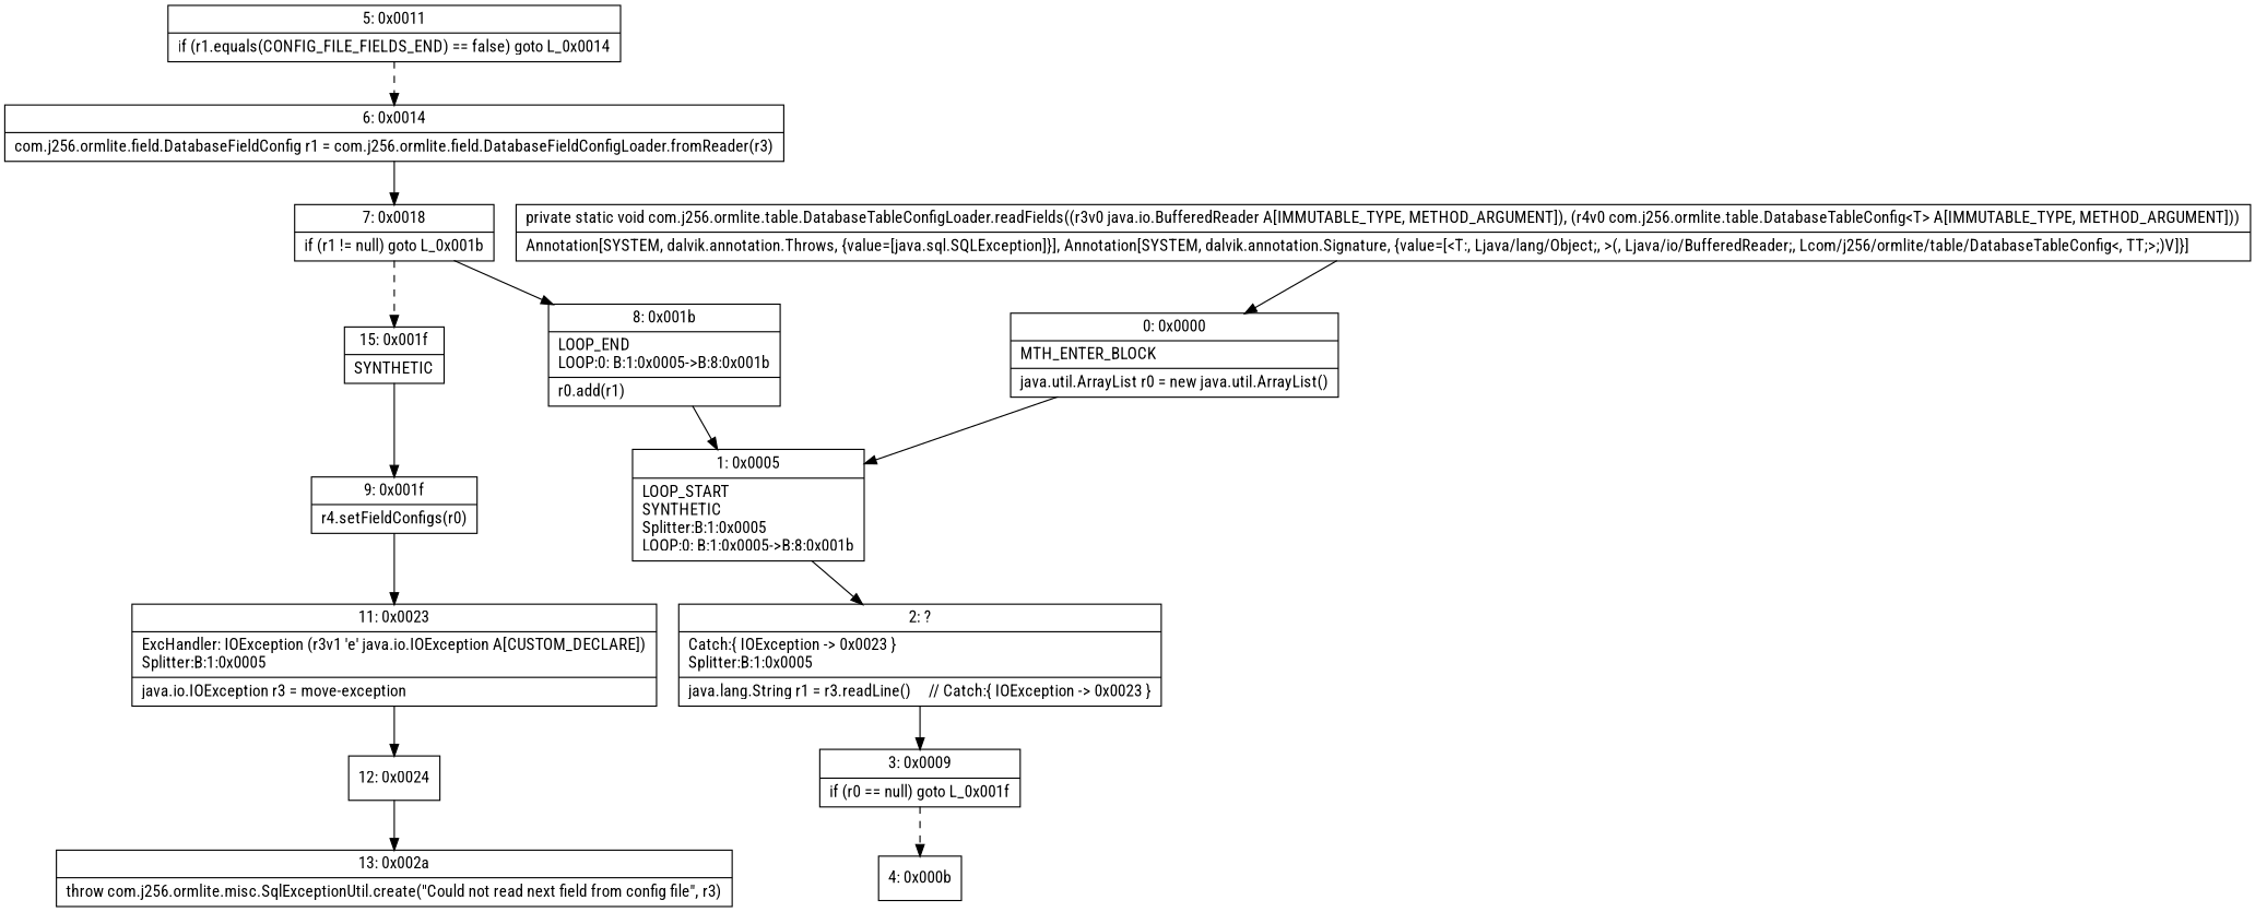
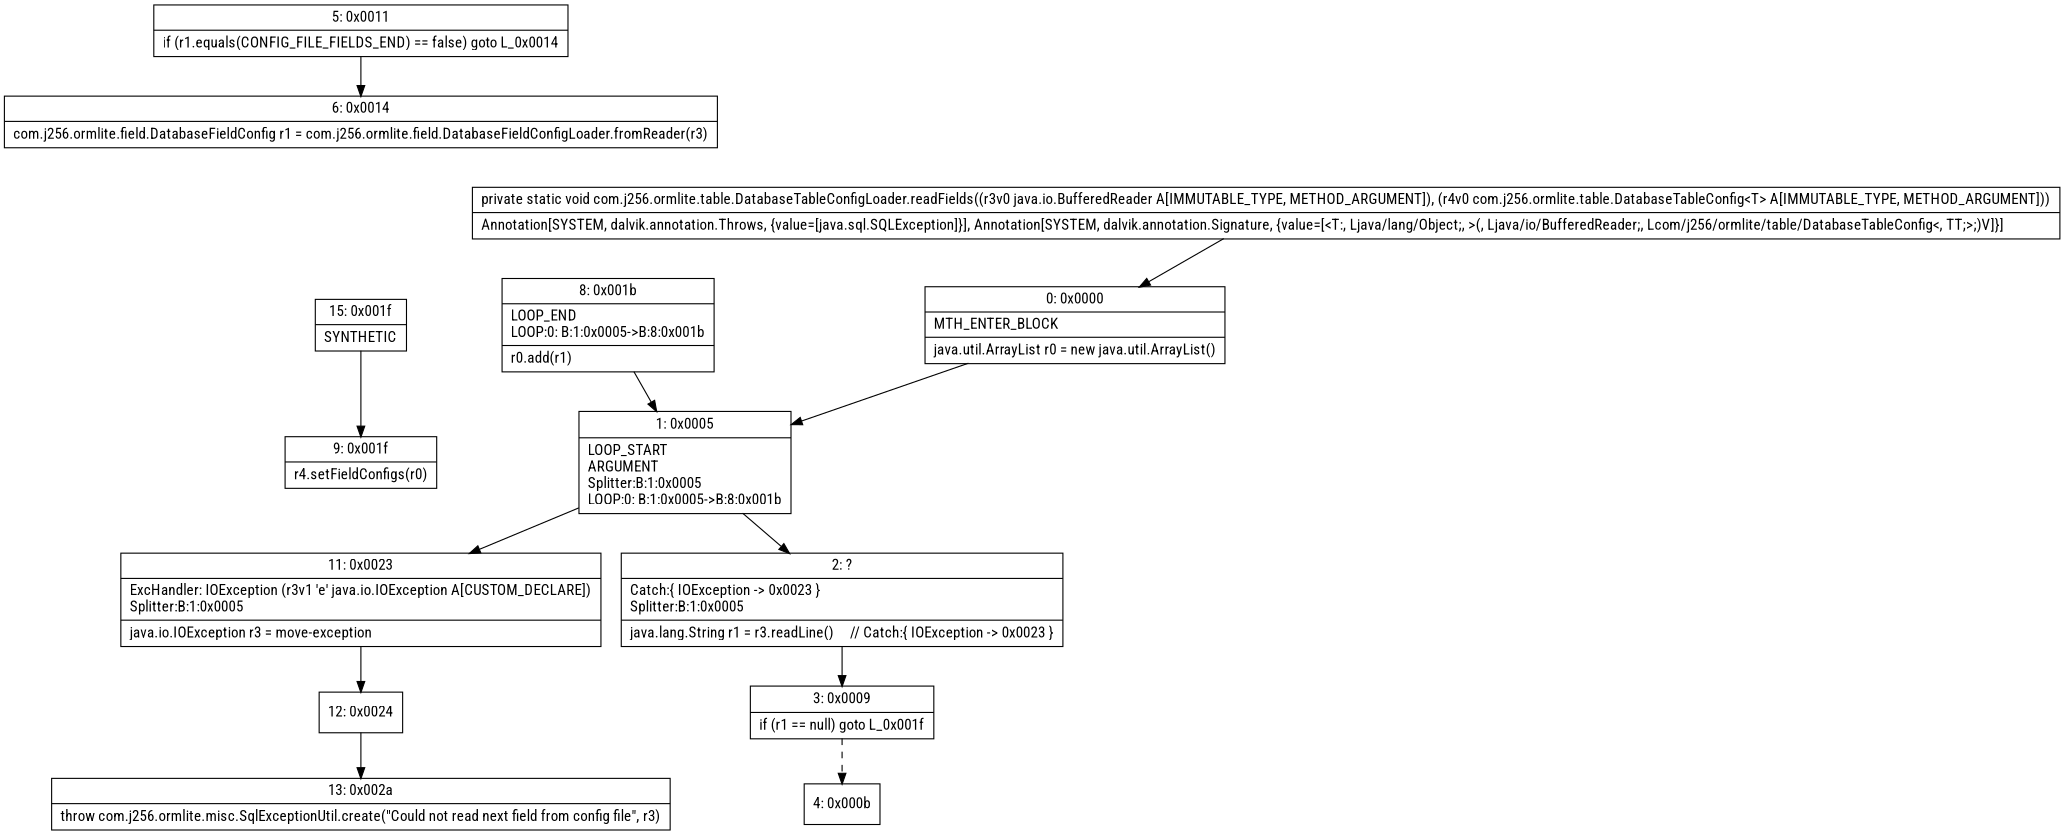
  digraph {
    fontname="Roboto Condensed"
    node [fontname="Roboto Condensed" shape=record]
    edge [fontname="Roboto Condensed"]
    n1 [label="{0\:\ 0x0000|MTH_ENTER_BLOCK\l|java.util.ArrayList r0 = new java.util.ArrayList()\l}"]
-   n2 [label="{1\:\ 0x0005|LOOP_START\lSYNTHETIC\lSplitter:B:1:0x0005\lLOOP:0: B:1:0x0005\-\>B:8:0x001b\l}"]
+   n2 [label="{1\:\ 0x0005|LOOP_START\lARGUMENT\lSplitter:B:1:0x0005\lLOOP:0: B:1:0x0005\-\>B:8:0x001b\l}"]
    n3 [label="{2\:\ ?|Catch:\{ IOException \-\> 0x0023 \}\lSplitter:B:1:0x0005\l|java.lang.String r1 = r3.readLine()     \/\/ Catch:\{ IOException \-\> 0x0023 \}\l}"]
    n4 [label="{11\:\ 0x0023|ExcHandler: IOException (r3v1 'e' java.io.IOException A[CUSTOM_DECLARE])\lSplitter:B:1:0x0005\l|java.io.IOException r3 = move\-exception\l}"]
-   n5 [label="{3\:\ 0x0009|if (r0 == null) goto L_0x001f\l}"]
+   n5 [label="{3\:\ 0x0009|if (r1 == null) goto L_0x001f\l}"]
    n6 [label="{12\:\ 0x0024}"]
    n7 [label="{4\:\ 0x000b}"]
    n8 [label="{5\:\ 0x0011|if (r1.equals(CONFIG_FILE_FIELDS_END) == false) goto L_0x0014\l}"]
    n9 [label="{6\:\ 0x0014|com.j256.ormlite.field.DatabaseFieldConfig r1 = com.j256.ormlite.field.DatabaseFieldConfigLoader.fromReader(r3)\l}"]
-   n10 [label="{7\:\ 0x0018|if (r1 != null) goto L_0x001b\l}"]
    n11 [label="{8\:\ 0x001b|LOOP_END\lLOOP:0: B:1:0x0005\-\>B:8:0x001b\l|r0.add(r1)\l}"]
    n12 [label="{15\:\ 0x001f|SYNTHETIC\l}"]
    n13 [label="{9\:\ 0x001f|r4.setFieldConfigs(r0)\l}"]
    n14 [label="{13\:\ 0x002a|throw com.j256.ormlite.misc.SqlExceptionUtil.create(\"Could not read next field from config file\", r3)\l}"]
    n15 [label="{private static void com.j256.ormlite.table.DatabaseTableConfigLoader.readFields((r3v0 java.io.BufferedReader A[IMMUTABLE_TYPE, METHOD_ARGUMENT]), (r4v0 com.j256.ormlite.table.DatabaseTableConfig\<T\> A[IMMUTABLE_TYPE, METHOD_ARGUMENT]))  | Annotation[SYSTEM, dalvik.annotation.Throws, \{value=[java.sql.SQLException]\}], Annotation[SYSTEM, dalvik.annotation.Signature, \{value=[\<T:, Ljava\/lang\/Object;, \>(, Ljava\/io\/BufferedReader;, Lcom\/j256\/ormlite\/table\/DatabaseTableConfig\<, TT;\>;)V]\}]\l}"]
    n1 -> n2
    n2 -> n3
-   n13 -> n4
+   n2 -> n4
    n3 -> n5
    n4 -> n6
    n5 -> n7 [style=dashed]
    n6 -> n14
-   n8 -> n9 [style=dashed]
-   n9 -> n10
-   n10 -> n11
-   n10 -> n12 [style=dashed]
+   n8 -> n9
    n11 -> n2
    n12 -> n13
    n15 -> n1
  }
